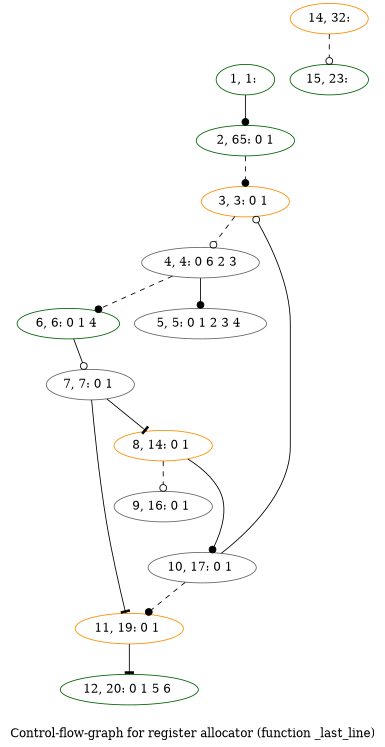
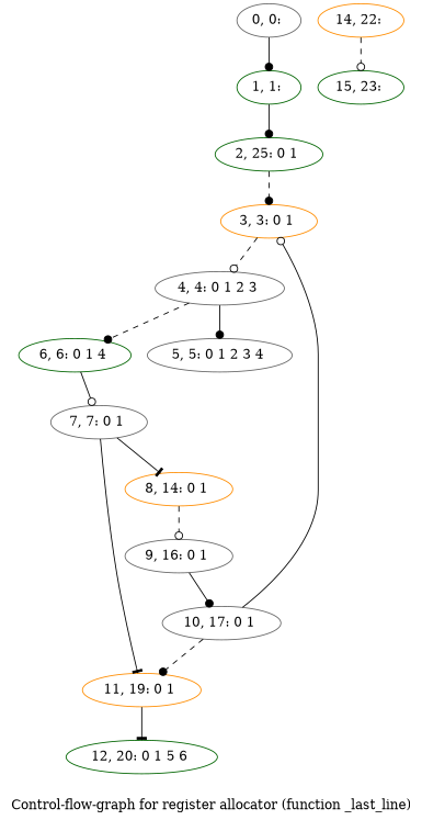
  digraph {
    label="Control-flow-graph for register allocator (function _last_line)"
    node [color=gray40]
    edge [arrowhead=dot style=solid]
+   n1 [label="0, 0: "]
    n2 [color=darkgreen label="1, 1: "]
-   n3 [color=darkgreen label="2, 65: 0 1"]
+   n3 [color=darkgreen label="2, 25: 0 1 "]
    n4 [color=darkorange label="3, 3: 0 1 "]
-   n5 [label="4, 4: 0 6 2 3"]
+   n5 [label="4, 4: 0 1 2 3 "]
    n6 [label="5, 5: 0 1 2 3 4 "]
    n7 [color=darkgreen label="6, 6: 0 1 4 "]
    n8 [label="7, 7: 0 1 "]
    n9 [color=darkorange label="8, 14: 0 1 "]
    n10 [color=darkorange label="11, 19: 0 1 "]
    n11 [label="9, 16: 0 1 "]
    n12 [color=darkgreen label="12, 20: 0 1 5 6 "]
    n13 [label="10, 17: 0 1 "]
-   n14 [color=darkorange label="14, 32:"]
+   n14 [color=darkorange label="14, 22: "]
    n15 [color=darkgreen label="15, 23: "]
+   n1 -> n2
    n2 -> n3
    n3 -> n4 [style=dashed]
    n4 -> n5 [arrowhead=odot style=dashed]
    n5 -> n6
    n5 -> n7 [style=dashed]
    n7 -> n8 [arrowhead=odot]
    n8 -> n9 [arrowhead=tee]
    n8 -> n10 [arrowhead=tee]
    n9 -> n11 [arrowhead=odot style=dashed]
    n10 -> n12 [arrowhead=tee]
-   n9 -> n13
+   n11 -> n13
    n13 -> n4 [arrowhead=odot]
    n13 -> n10 [style=dashed]
    n14 -> n15 [arrowhead=odot style=dashed]
  }
